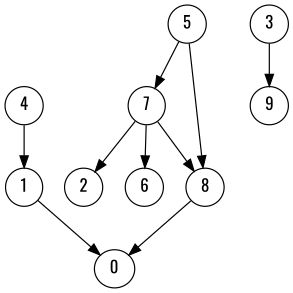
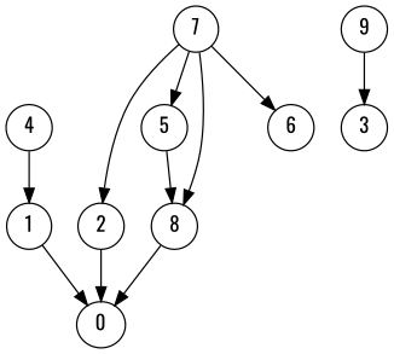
  digraph {
    fontname=Oswald
    splines=true
    node [fontname=Oswald shape=ellipse]
    edge [fontname=Oswald]
    n1 [height=0.3 label=0 width=0.3]
    n2 [height=0.3 label=1 width=0.3]
    n3 [height=0.3 label=2 width=0.3]
    n4 [height=0.3 label=3 width=0.3]
    n5 [height=0.3 label=4 width=0.3]
    n6 [height=0.3 label=5 width=0.3]
    n7 [height=0.3 label=7 width=0.3]
    n8 [height=0.3 label=8 width=0.3]
    n9 [height=0.3 label=6 width=0.3]
    n10 [height=0.3 label=9 width=0.3]
    n2 -> n1
+   n3 -> n1
    n5 -> n2
-   n6 -> n7
+   n7 -> n6
    n6 -> n8
    n7 -> n3
    n7 -> n8
    n7 -> n9
    n8 -> n1
-   n4 -> n10
+   n10 -> n4
  }
